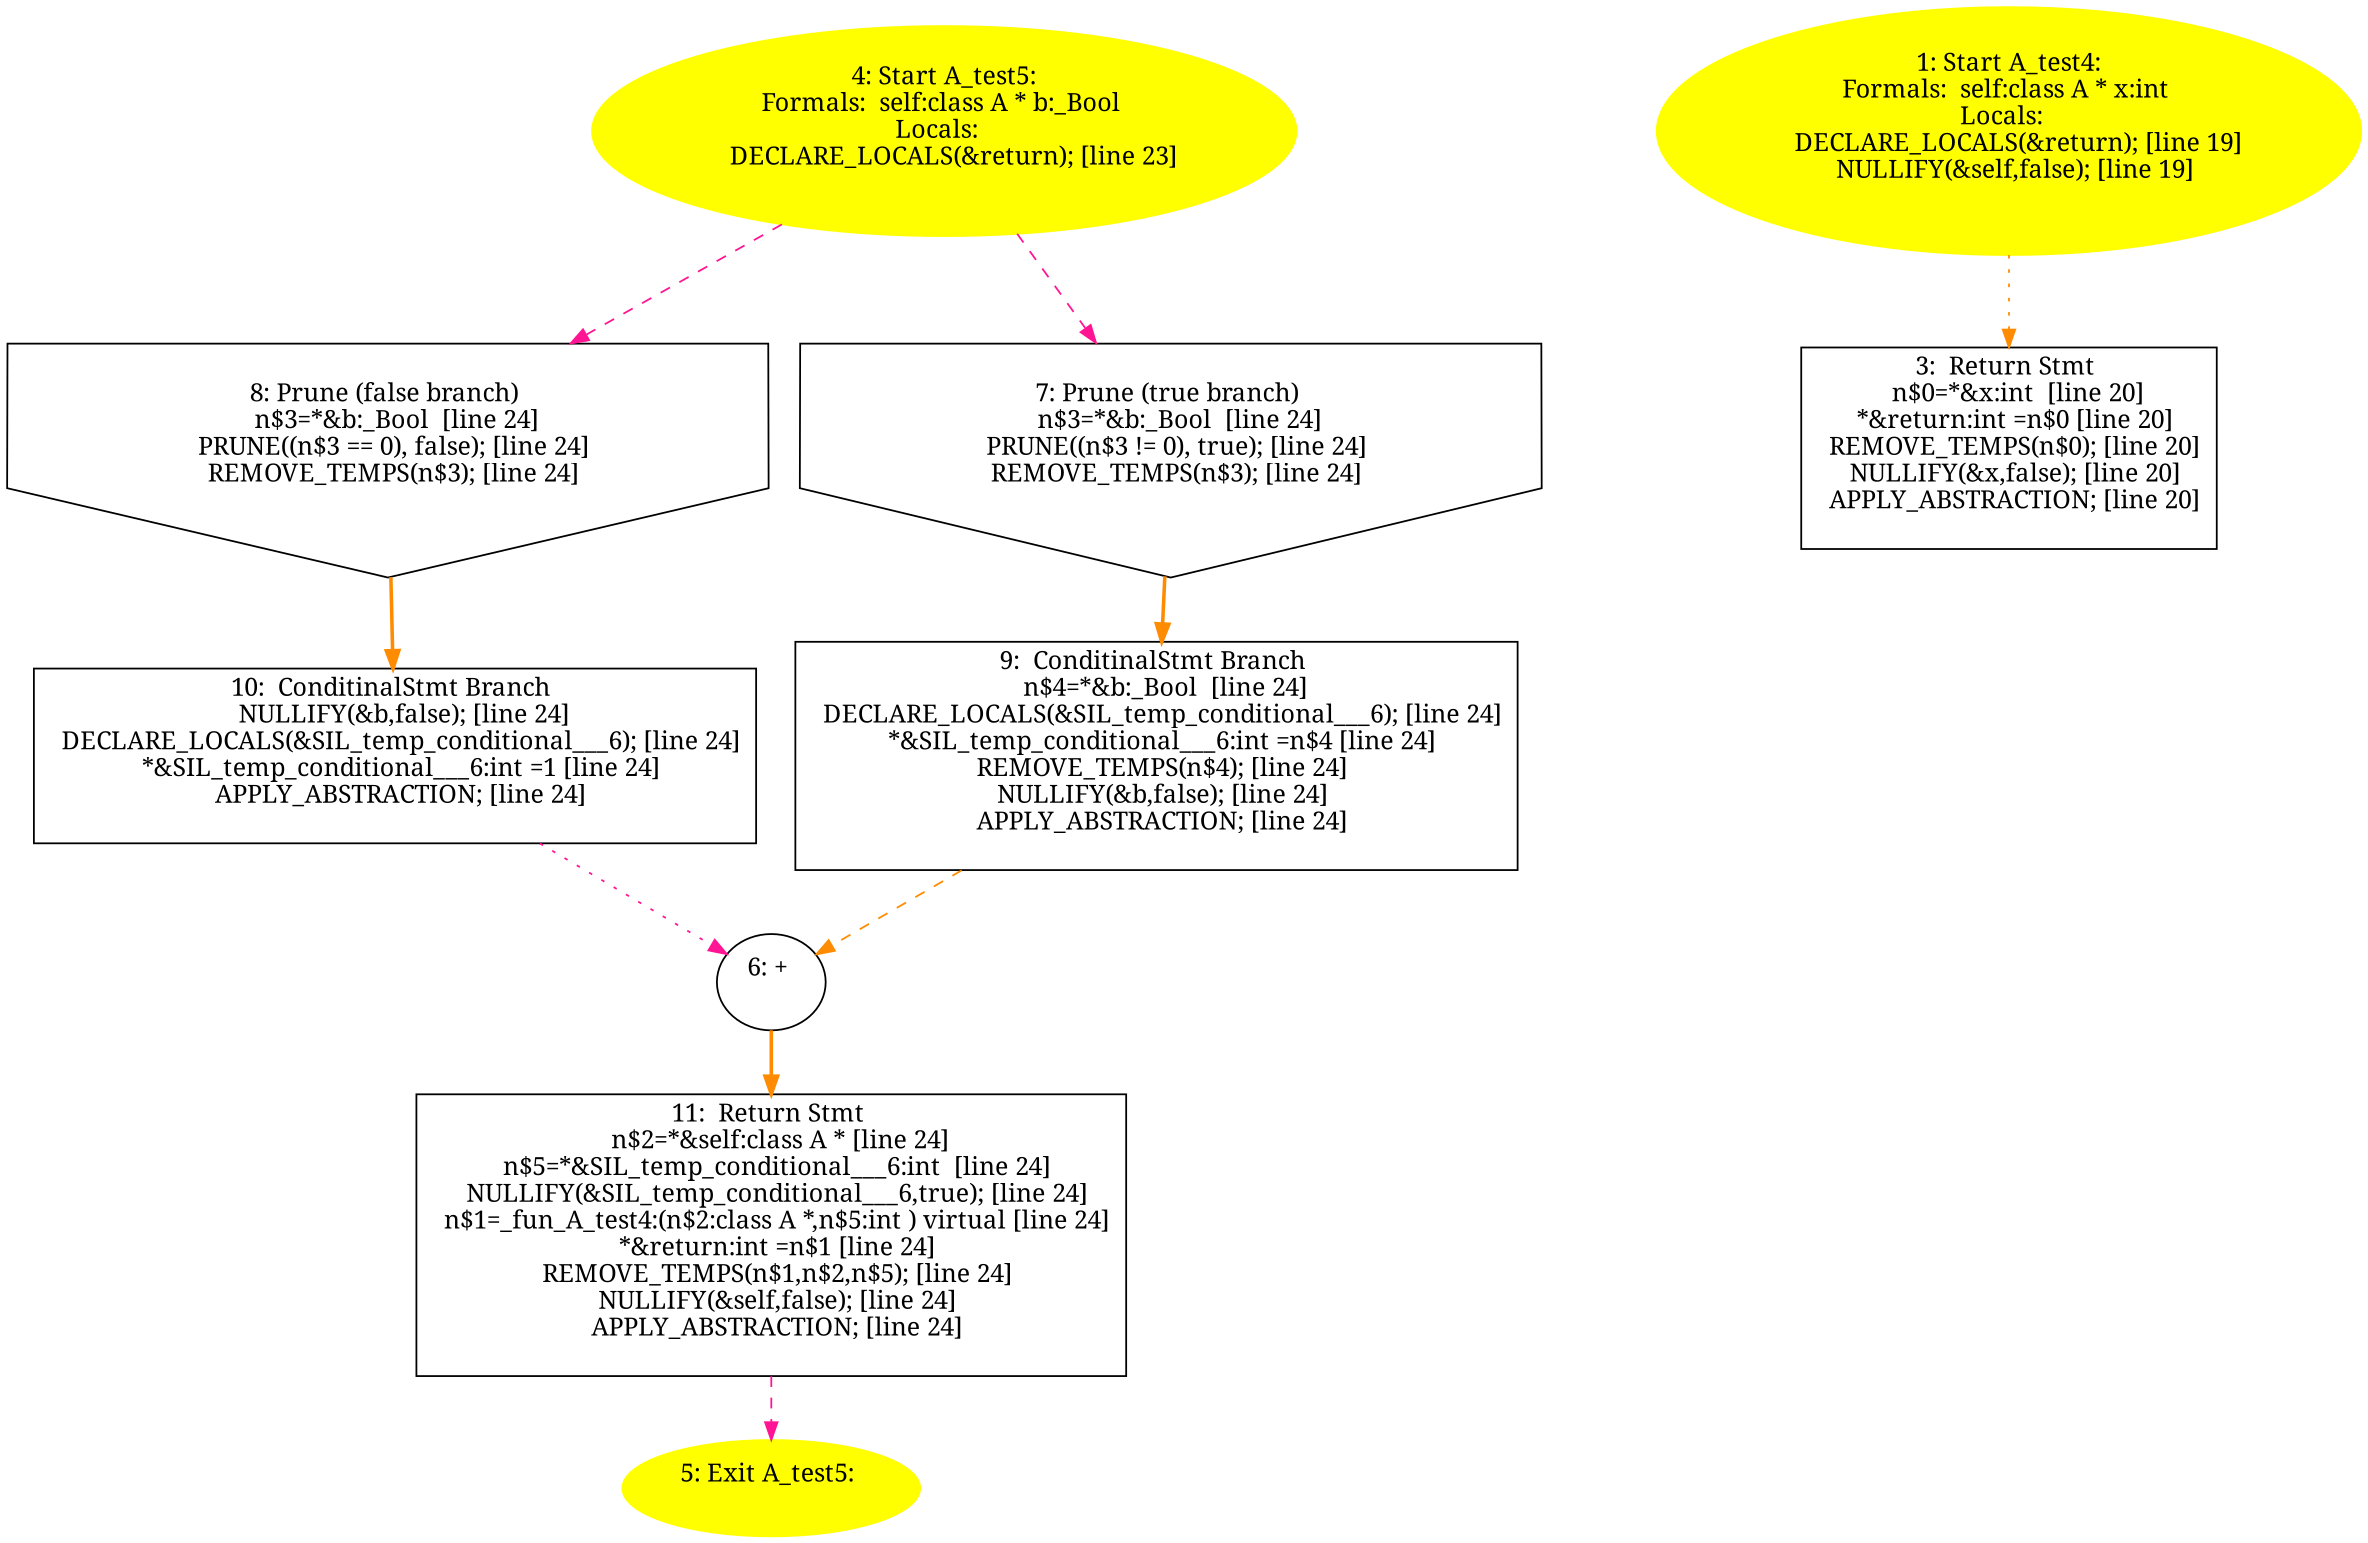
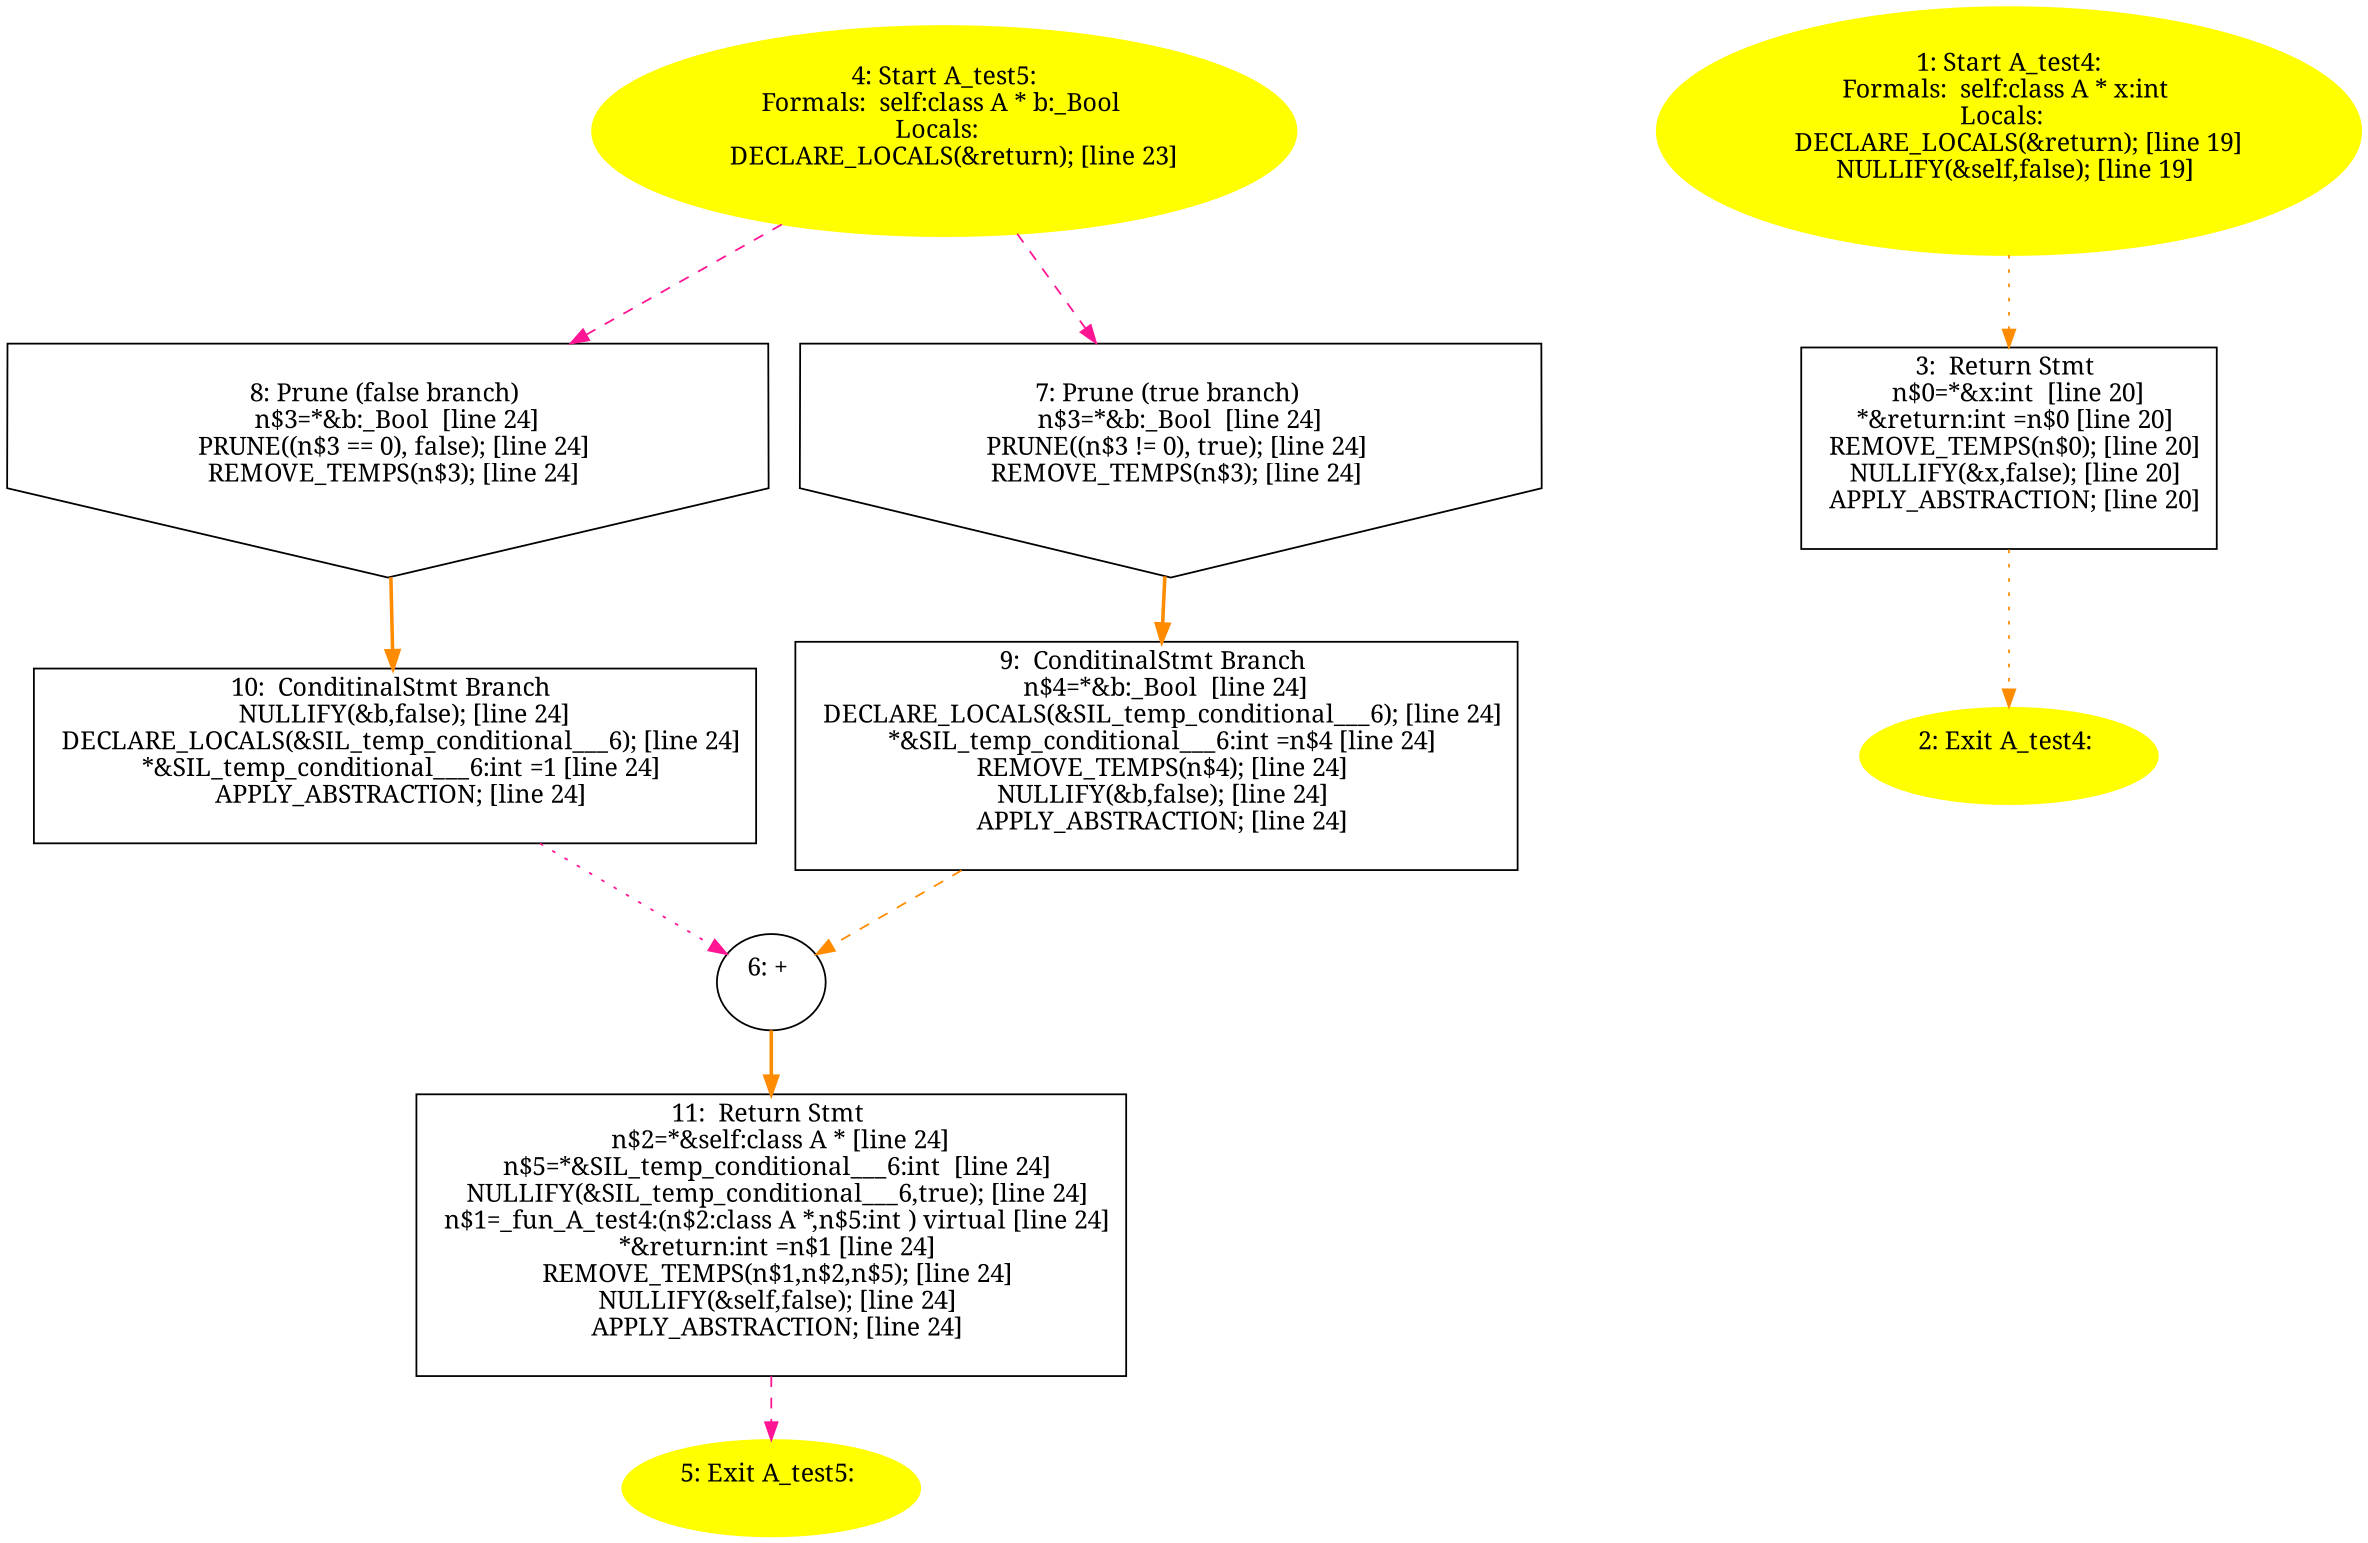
  digraph {
    fontname="Noto Serif"
    node [fontname="Noto Serif"]
    edge [color=darkorange style=dashed fontname="Noto Serif"]
    n1 [label="11:  Return Stmt \n   n$2=*&self:class A * [line 24]\n  n$5=*&SIL_temp_conditional___6:int  [line 24]\n  NULLIFY(&SIL_temp_conditional___6,true); [line 24]\n  n$1=_fun_A_test4:(n$2:class A *,n$5:int ) virtual [line 24]\n  *&return:int =n$1 [line 24]\n  REMOVE_TEMPS(n$1,n$2,n$5); [line 24]\n  NULLIFY(&self,false); [line 24]\n  APPLY_ABSTRACTION; [line 24]\n " shape=box]
    n2 [color=yellow label="5: Exit A_test5: \n  " style=filled]
    n3 [label="10:  ConditinalStmt Branch \n   NULLIFY(&b,false); [line 24]\n  DECLARE_LOCALS(&SIL_temp_conditional___6); [line 24]\n  *&SIL_temp_conditional___6:int =1 [line 24]\n  APPLY_ABSTRACTION; [line 24]\n " shape=box]
    n4 [label="6: + \n  "]
    n5 [label="9:  ConditinalStmt Branch \n   n$4=*&b:_Bool  [line 24]\n  DECLARE_LOCALS(&SIL_temp_conditional___6); [line 24]\n  *&SIL_temp_conditional___6:int =n$4 [line 24]\n  REMOVE_TEMPS(n$4); [line 24]\n  NULLIFY(&b,false); [line 24]\n  APPLY_ABSTRACTION; [line 24]\n " shape=box]
    n6 [label="8: Prune (false branch) \n   n$3=*&b:_Bool  [line 24]\n  PRUNE((n$3 == 0), false); [line 24]\n  REMOVE_TEMPS(n$3); [line 24]\n " shape=invhouse]
    n7 [label="7: Prune (true branch) \n   n$3=*&b:_Bool  [line 24]\n  PRUNE((n$3 != 0), true); [line 24]\n  REMOVE_TEMPS(n$3); [line 24]\n " shape=invhouse]
    n8 [color=yellow label="4: Start A_test5:\nFormals:  self:class A * b:_Bool \nLocals:  \n   DECLARE_LOCALS(&return); [line 23]\n " style=filled]
    n9 [label="3:  Return Stmt \n   n$0=*&x:int  [line 20]\n  *&return:int =n$0 [line 20]\n  REMOVE_TEMPS(n$0); [line 20]\n  NULLIFY(&x,false); [line 20]\n  APPLY_ABSTRACTION; [line 20]\n " shape=box]
+   n10 [color=yellow label="2: Exit A_test4: \n  " style=filled]
    n11 [color=yellow label="1: Start A_test4:\nFormals:  self:class A * x:int \nLocals:  \n   DECLARE_LOCALS(&return); [line 19]\n  NULLIFY(&self,false); [line 19]\n " style=filled]
    n1 -> n2 [color=deeppink]
    n3 -> n4 [color=deeppink style=dotted]
    n4 -> n1 [style=bold]
    n5 -> n4
    n6 -> n3 [style=bold]
    n7 -> n5 [style=bold]
    n8 -> n6 [color=deeppink]
    n8 -> n7 [color=deeppink]
+   n9 -> n10 [style=dotted]
    n11 -> n9 [style=dotted]
  }
